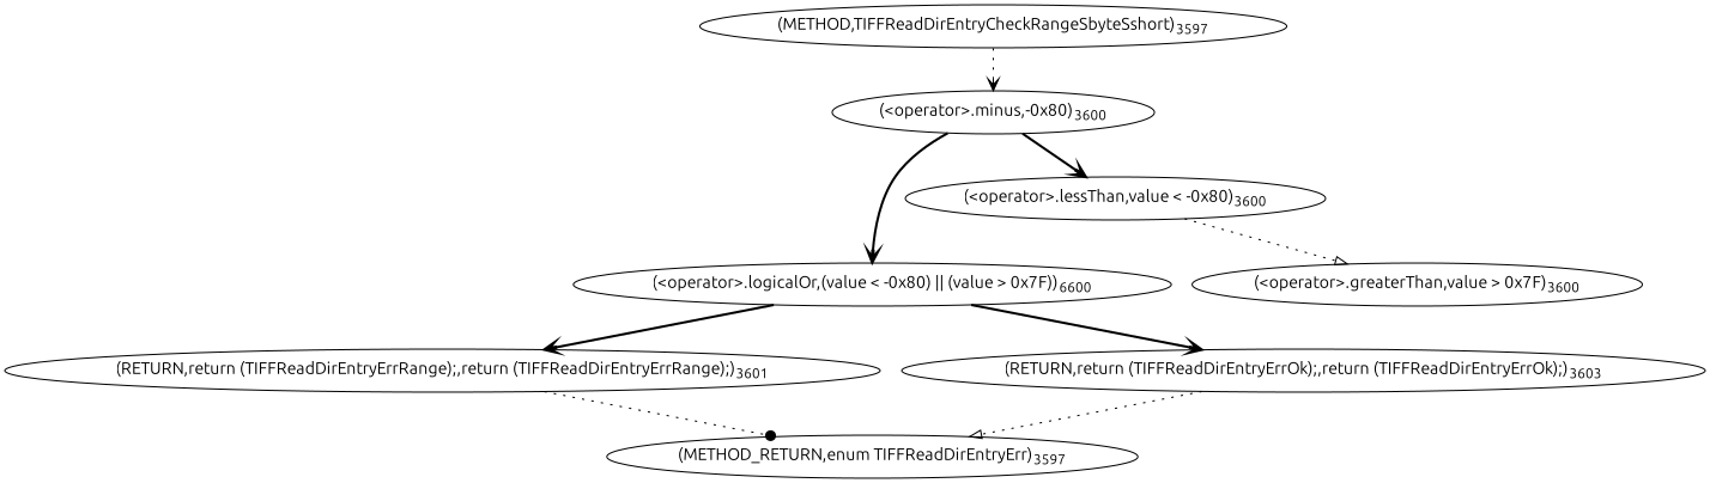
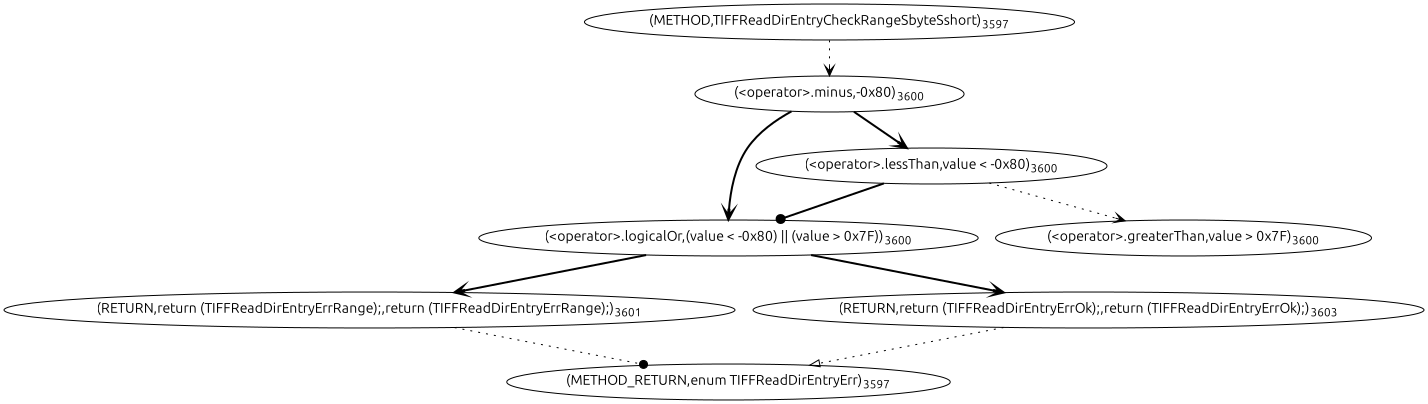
  digraph {
    fontname=Ubuntu
    node [fontname=Ubuntu]
    edge [arrowhead=vee fontname=Ubuntu style=bold]
-   n1 [label=<(&lt;operator&gt;.logicalOr,(value &lt; -0x80) || (value &gt; 0x7F))<SUB>6600</SUB>>]
+   n1 [label=<(&lt;operator&gt;.logicalOr,(value &lt; -0x80) || (value &gt; 0x7F))<SUB>3600</SUB>>]
    n2 [label=<(RETURN,return (TIFFReadDirEntryErrRange);,return (TIFFReadDirEntryErrRange);)<SUB>3601</SUB>>]
    n3 [label=<(RETURN,return (TIFFReadDirEntryErrOk);,return (TIFFReadDirEntryErrOk);)<SUB>3603</SUB>>]
    n4 [label=<(METHOD_RETURN,enum TIFFReadDirEntryErr)<SUB>3597</SUB>>]
    n5 [label=<(&lt;operator&gt;.lessThan,value &lt; -0x80)<SUB>3600</SUB>>]
    n6 [label=<(&lt;operator&gt;.greaterThan,value &gt; 0x7F)<SUB>3600</SUB>>]
    n7 [label=<(&lt;operator&gt;.minus,-0x80)<SUB>3600</SUB>>]
    n8 [label=<(METHOD,TIFFReadDirEntryCheckRangeSbyteSshort)<SUB>3597</SUB>>]
    n1 -> n2
    n1 -> n3
    n2 -> n4 [arrowhead=dot style=dotted]
    n3 -> n4 [arrowhead=onormal style=dotted]
-   n5 -> n6 [arrowhead=onormal style=dotted]
+   n5 -> n1 [arrowhead=dot]
+   n5 -> n6 [style=dotted]
    n7 -> n1
    n7 -> n5
    n8 -> n7 [style=dotted]
  }
